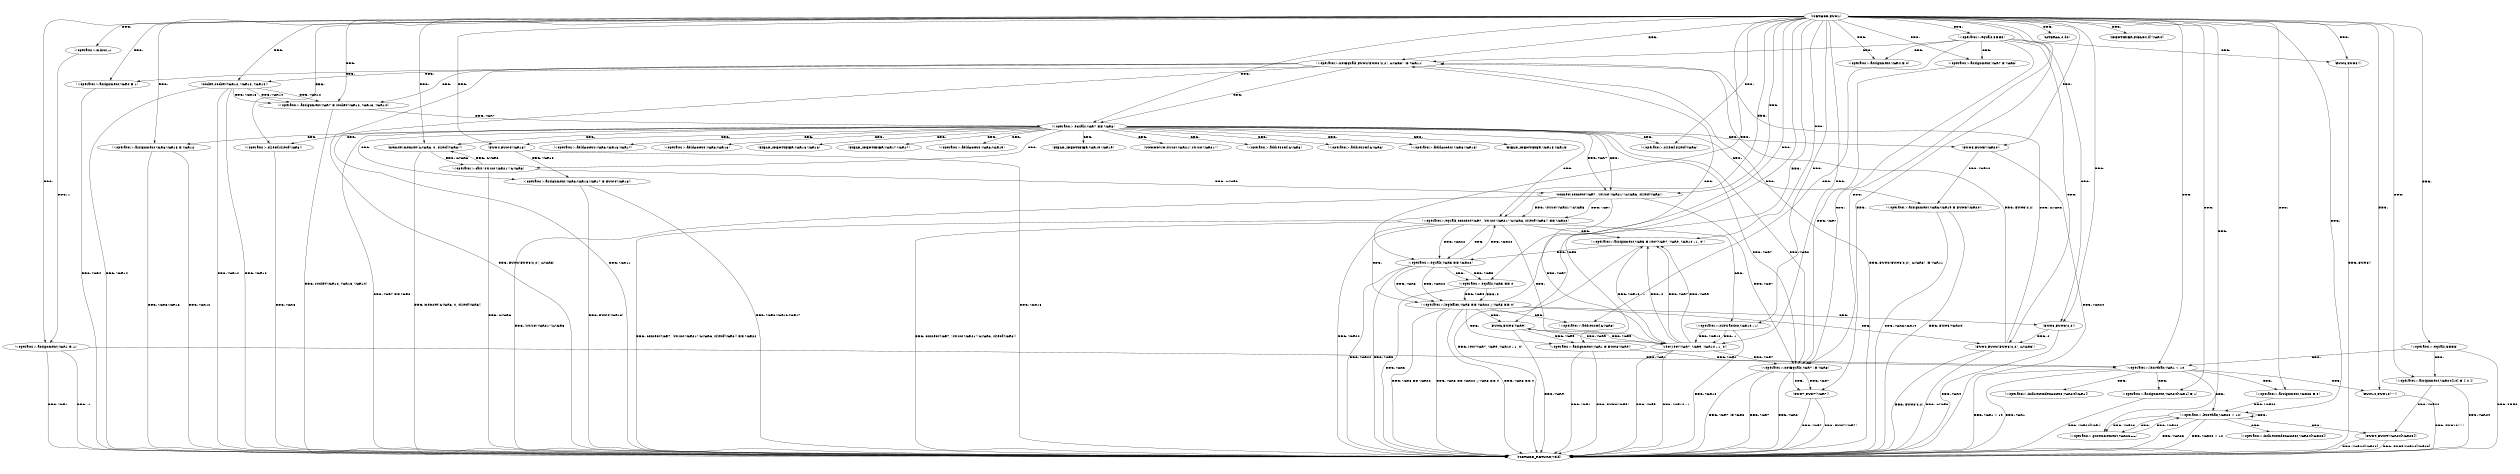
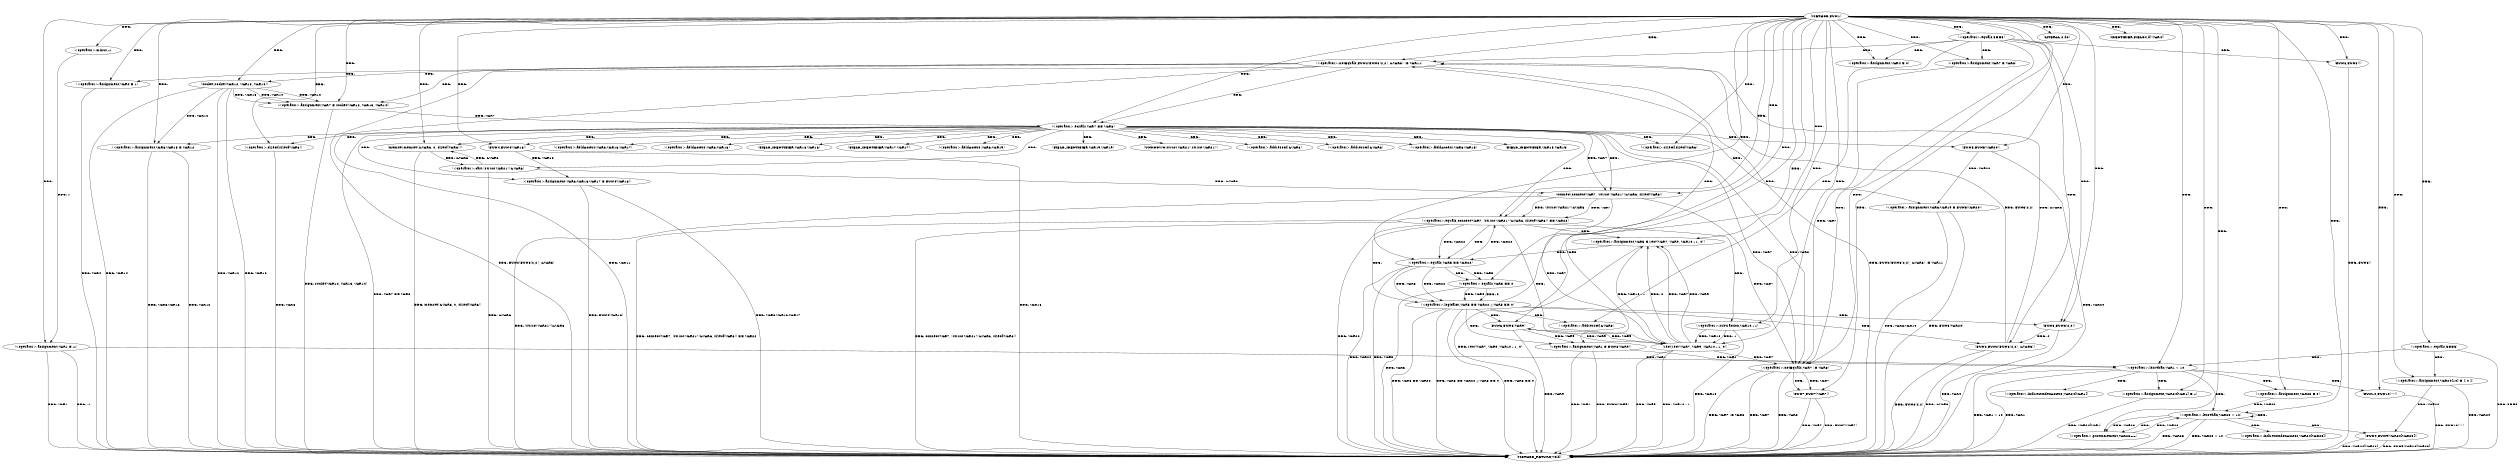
  digraph {
    n1 [label="(METHOD,FUN1)"]
    n2 [label="(<operator>.assignment,VAR1 = -1)"]
    n3 [label="(<operator>.minus,-1)"]
    n4 [label="(<operator>.equals,5==5)"]
    n5 [label="(<operator>.assignment,VAR4 = 0)"]
    n6 [label="(<operator>.assignment,VAR7 = VAR8)"]
    n7 [label="(<operator>.notEquals,FUN2(FUN3(2,2), &VAR3) != VAR11)"]
    n8 [label="(FUN3,FUN3(2,2))"]
    n9 [label="(<operator>.assignment,VAR4 = 1)"]
    n10 [label="(<operator>.assignment,VAR7 = socket(VAR12, VAR13, VAR14))"]
    n11 [label="(socket,socket(VAR12, VAR13, VAR14))"]
    n12 [label="(<operator>.equals,VAR7 == VAR8)"]
    n13 [label="(memset,memset(&VAR6, 0, sizeof(VAR6)))"]
    n14 [label="(<operator>.sizeOf,sizeof(VAR6))"]
    n15 [label="(<operator>.assignment,VAR6.VAR15 = VAR12)"]
    n16 [label="(FUN4,FUN4(VAR18))"]
    n17 [label="(FUN5,FUN5(VAR20))"]
    n18 [label="(<operator>.equals,connect(VAR7, (struct VAR21*)&VAR6, sizeof(VAR6)) == VAR22)"]
    n19 [label="(connect,connect(VAR7, (struct VAR21*)&VAR6, sizeof(VAR6)))"]
    n20 [label="(<operator>.sizeOf,sizeof(VAR6))"]
    n21 [label="(<operator>.assignment,VAR5 = recv(VAR7, VAR9, VAR10 - 1, 0))"]
    n22 [label="(recv,recv(VAR7, VAR9, VAR10 - 1, 0))"]
    n23 [label="(<operator>.subtraction,VAR10 - 1)"]
    n24 [label="(<operator>.equals,VAR5 == VAR22)"]
    n25 [label="(<operator>.equals,VAR5 == 0)"]
    n26 [label="(<operator>.assignment,VAR1 = FUN6(VAR9))"]
    n27 [label="(FUN6,FUN6(VAR9))"]
    n28 [label="(LITERAL,0,do)"]
    n29 [label="(<operator>.notEquals,VAR7 != VAR8)"]
    n30 [label="(FUN7,FUN7(VAR7))"]
    n31 [label="(IDENTIFIER,FIELD4,if (VAR4))"]
    n32 [label="(FUN8,FUN8())"]
    n33 [label="(<operator>.equals,5==5)"]
    n34 [label="(<operator>.assignment,VAR24[10] = { 0 })"]
    n35 [label="(<operator>.lessThan,VAR1 < 10)"]
    n36 [label="(<operator>.assignment,VAR24[VAR1] = 1)"]
    n37 [label="(<operator>.assignment,VAR23 = 0)"]
    n38 [label="(<operator>.lessThan,VAR23 < 10)"]
    n39 [label="(<operator>.postIncrement,VAR23++)"]
    n40 [label="(FUN10,FUN10(\"\"))"]
    n41 [label="(METHOD_RETURN,void)"]
    n42 [label="(FUN2,FUN2(FUN3(2,2), &VAR3))"]
    n43 [label="(<operator>.addressOf,&VAR3)"]
    n44 [label="(<operator>.assignment,VAR6.VAR16.VAR17 = FUN4(VAR18))"]
    n45 [label="(<operator>.assignment,VAR6.VAR19 = FUN5(VAR20))"]
    n46 [label="(<operator>.cast,(struct VAR21*)&VAR6)"]
    n47 [label="(<operator>.addressOf,&VAR6)"]
    n48 [label="(<operator>.fieldAccess,VAR6.VAR15)"]
    n49 [label="(FIELD_IDENTIFIER,VAR15,VAR15)"]
    n50 [label="(<operator>.fieldAccess,VAR6.VAR16.VAR17)"]
    n51 [label="(<operator>.fieldAccess,VAR6.VAR16)"]
    n52 [label="(FIELD_IDENTIFIER,VAR16,VAR16)"]
    n53 [label="(FIELD_IDENTIFIER,VAR17,VAR17)"]
    n54 [label="(<operator>.fieldAccess,VAR6.VAR19)"]
    n55 [label="(FIELD_IDENTIFIER,VAR19,VAR19)"]
    n56 [label="(UNKNOWN,struct VAR21*,struct VAR21*)"]
    n57 [label="(<operator>.addressOf,&VAR6)"]
    n58 [label="(<operator>.logicalOr,VAR5 == VAR22 || VAR5 == 0)"]
    n59 [label="(FUN9,FUN9(VAR24[VAR23]))"]
    n60 [label="(<operator>.indirectIndexAccess,VAR24[VAR1])"]
    n61 [label="(<operator>.indirectIndexAccess,VAR24[VAR23])"]
    n1 -> n2 [label="DDG: "]
    n1 -> n3 [label="DDG: "]
    n1 -> n4 [label="DDG: "]
    n1 -> n5 [label="DDG: "]
    n1 -> n6 [label="DDG: "]
    n1 -> n7 [label="DDG: "]
    n1 -> n8 [label="DDG: "]
    n1 -> n9 [label="DDG: "]
    n1 -> n10 [label="DDG: "]
    n1 -> n11 [label="DDG: "]
    n1 -> n12 [label="DDG: "]
    n1 -> n13 [label="DDG: "]
    n1 -> n14 [label="DDG: "]
    n1 -> n15 [label="DDG: "]
    n1 -> n16 [label="DDG: "]
    n1 -> n17 [label="DDG: "]
    n1 -> n18 [label="DDG: "]
    n1 -> n19 [label="DDG: "]
    n1 -> n20 [label="DDG: "]
    n1 -> n21 [label="DDG: "]
    n1 -> n22 [label="DDG: "]
    n1 -> n23 [label="DDG: "]
    n1 -> n24 [label="DDG: "]
    n1 -> n25 [label="DDG: "]
    n1 -> n26 [label="DDG: "]
    n1 -> n27 [label="DDG: "]
    n1 -> n28 [label="DDG: "]
    n1 -> n29 [label="DDG: "]
    n1 -> n30 [label="DDG: "]
    n1 -> n31 [label="DDG: "]
    n1 -> n32 [label="DDG: "]
    n1 -> n33 [label="DDG: "]
    n1 -> n34 [label="DDG: "]
    n1 -> n35 [label="DDG: "]
    n1 -> n36 [label="DDG: "]
    n1 -> n37 [label="DDG: "]
    n1 -> n38 [label="DDG: "]
    n1 -> n39 [label="DDG: "]
    n1 -> n40 [label="DDG: "]
    n2 -> n35 [label="DDG: VAR1"]
    n2 -> n41 [label="DDG: -1"]
    n2 -> n41 [label="DDG: VAR1"]
    n3 -> n2 [label="DDG: 1"]
    n4 -> n5 [label="CDG: "]
    n4 -> n6 [label="CDG: "]
    n4 -> n7 [label="CDG: "]
    n4 -> n8 [label="CDG: "]
    n4 -> n29 [label="CDG: "]
    n4 -> n32 [label="CDG: "]
    n4 -> n42 [label="CDG: "]
    n4 -> n43 [label="CDG: "]
    n6 -> n29 [label="DDG: VAR7"]
    n7 -> n9 [label="CDG: "]
    n7 -> n10 [label="CDG: "]
    n7 -> n11 [label="CDG: "]
    n7 -> n12 [label="CDG: "]
    n7 -> n41 [label="DDG: FUN2(FUN3(2,2), &VAR3)"]
    n7 -> n41 [label="DDG: VAR11"]
    n7 -> n41 [label="DDG: FUN2(FUN3(2,2), &VAR3) != VAR11"]
    n8 -> n41 [label="DDG: VAR4"]
    n8 -> n42 [label="DDG: 2"]
    n9 -> n41 [label="DDG: VAR4"]
    n10 -> n12 [label="DDG: VAR7"]
    n10 -> n41 [label="DDG: socket(VAR12, VAR13, VAR14)"]
    n11 -> n10 [label="DDG: VAR12"]
    n11 -> n10 [label="DDG: VAR13"]
    n11 -> n10 [label="DDG: VAR14"]
+   n11 -> n15 [label="DDG: VAR12"]
    n11 -> n41 [label="DDG: VAR12"]
    n11 -> n41 [label="DDG: VAR13"]
    n11 -> n41 [label="DDG: VAR14"]
    n12 -> n13 [label="CDG: "]
    n12 -> n14 [label="CDG: "]
    n12 -> n15 [label="CDG: "]
    n12 -> n16 [label="CDG: "]
    n12 -> n17 [label="CDG: "]
    n12 -> n18 [label="CDG: "]
    n12 -> n19 [label="DDG: VAR7"]
    n12 -> n19 [label="CDG: "]
    n12 -> n20 [label="CDG: "]
    n12 -> n29 [label="DDG: VAR7"]
    n12 -> n29 [label="DDG: VAR8"]
    n12 -> n41 [label="DDG: VAR7 == VAR8"]
    n12 -> n44 [label="CDG: "]
    n12 -> n45 [label="CDG: "]
    n12 -> n46 [label="CDG: "]
    n12 -> n47 [label="CDG: "]
    n12 -> n48 [label="CDG: "]
    n12 -> n49 [label="CDG: "]
    n12 -> n50 [label="CDG: "]
    n12 -> n51 [label="CDG: "]
    n12 -> n52 [label="CDG: "]
    n12 -> n53 [label="CDG: "]
    n12 -> n54 [label="CDG: "]
    n12 -> n55 [label="CDG: "]
    n12 -> n56 [label="CDG: "]
    n12 -> n57 [label="CDG: "]
    n13 -> n41 [label="DDG: memset(&VAR6, 0, sizeof(VAR6))"]
    n13 -> n46 [label="DDG: &VAR6"]
    n15 -> n41 [label="DDG: VAR6.VAR15"]
    n15 -> n41 [label="DDG: VAR12"]
    n16 -> n41 [label="DDG: VAR18"]
    n16 -> n44 [label="DDG: VAR18"]
    n17 -> n41 [label="DDG: VAR20"]
    n17 -> n45 [label="DDG: VAR20"]
    n18 -> n21 [label="CDG: "]
    n18 -> n22 [label="CDG: "]
    n18 -> n23 [label="CDG: "]
    n18 -> n24 [label="DDG: VAR22"]
    n18 -> n24 [label="CDG: "]
    n18 -> n41 [label="DDG: VAR22"]
    n18 -> n41 [label="DDG: connect(VAR7, (struct VAR21*)&VAR6, sizeof(VAR6)) == VAR22"]
    n18 -> n41 [label="DDG: connect(VAR7, (struct VAR21*)&VAR6, sizeof(VAR6))"]
    n18 -> n58 [label="CDG: "]
    n19 -> n18 [label="DDG: VAR7"]
    n19 -> n18 [label="DDG: (struct VAR21*)&VAR6"]
    n19 -> n22 [label="DDG: VAR7"]
    n19 -> n29 [label="DDG: VAR7"]
    n19 -> n41 [label="DDG: (struct VAR21*)&VAR6"]
    n20 -> n41 [label="DDG: VAR6"]
    n21 -> n24 [label="DDG: VAR5"]
    n21 -> n41 [label="DDG: recv(VAR7, VAR9, VAR10 - 1, 0)"]
    n22 -> n21 [label="DDG: VAR7"]
    n22 -> n21 [label="DDG: VAR9"]
    n22 -> n21 [label="DDG: VAR10 - 1"]
    n22 -> n21 [label="DDG: 0"]
    n22 -> n27 [label="DDG: VAR9"]
    n22 -> n29 [label="DDG: VAR7"]
    n22 -> n41 [label="DDG: VAR9"]
    n22 -> n41 [label="DDG: VAR10 - 1"]
    n23 -> n22 [label="DDG: VAR10"]
    n23 -> n22 [label="DDG: 1"]
    n23 -> n41 [label="DDG: VAR10"]
    n24 -> n18 [label="DDG: VAR22"]
    n24 -> n25 [label="DDG: VAR5"]
    n24 -> n25 [label="CDG: "]
    n24 -> n41 [label="DDG: VAR5"]
    n24 -> n41 [label="DDG: VAR22"]
    n24 -> n58 [label="DDG: VAR5"]
    n24 -> n58 [label="DDG: VAR22"]
    n25 -> n41 [label="DDG: VAR5"]
    n25 -> n58 [label="DDG: VAR5"]
    n25 -> n58 [label="DDG: 0"]
    n26 -> n35 [label="DDG: VAR1"]
    n26 -> n41 [label="DDG: FUN6(VAR9)"]
    n26 -> n41 [label="DDG: VAR1"]
    n27 -> n22 [label="DDG: VAR9"]
    n27 -> n26 [label="DDG: VAR9"]
    n27 -> n41 [label="DDG: VAR9"]
    n29 -> n30 [label="DDG: VAR7"]
    n29 -> n30 [label="CDG: "]
    n29 -> n41 [label="DDG: VAR7 != VAR8"]
    n29 -> n41 [label="DDG: VAR7"]
    n29 -> n41 [label="DDG: VAR8"]
    n30 -> n41 [label="DDG: VAR7"]
    n30 -> n41 [label="DDG: FUN7(VAR7)"]
    n32 -> n41 [label="DDG: FUN8()"]
    n33 -> n34 [label="CDG: "]
    n33 -> n35 [label="CDG: "]
    n33 -> n41 [label="DDG: 5==5"]
    n34 -> n41 [label="DDG: VAR24"]
    n34 -> n59 [label="DDG: VAR24"]
    n35 -> n36 [label="CDG: "]
    n35 -> n37 [label="CDG: "]
    n35 -> n38 [label="CDG: "]
    n35 -> n40 [label="CDG: "]
    n35 -> n41 [label="DDG: VAR1 < 10"]
    n35 -> n41 [label="DDG: VAR1"]
    n35 -> n60 [label="CDG: "]
    n36 -> n41 [label="DDG: VAR24[VAR1]"]
    n37 -> n38 [label="DDG: VAR23"]
    n38 -> n38 [label="CDG: "]
    n38 -> n39 [label="DDG: VAR23"]
    n38 -> n39 [label="CDG: "]
    n38 -> n41 [label="DDG: VAR23"]
    n38 -> n41 [label="DDG: VAR23 < 10"]
    n38 -> n59 [label="CDG: "]
    n38 -> n61 [label="CDG: "]
    n39 -> n38 [label="DDG: VAR23"]
    n40 -> n41 [label="DDG: FUN10(\"\")"]
    n42 -> n7 [label="DDG: FUN3(2,2)"]
    n42 -> n7 [label="DDG: &VAR3"]
    n42 -> n41 [label="DDG: &VAR3"]
    n42 -> n41 [label="DDG: FUN3(2,2)"]
    n44 -> n41 [label="DDG: FUN4(VAR18)"]
    n44 -> n41 [label="DDG: VAR6.VAR16.VAR17"]
    n45 -> n41 [label="DDG: FUN5(VAR20)"]
    n45 -> n41 [label="DDG: VAR6.VAR19"]
    n46 -> n13 [label="DDG: &VAR6"]
    n46 -> n19 [label="DDG: &VAR6"]
    n46 -> n41 [label="DDG: &VAR6"]
    n58 -> n7 [label="CDG: "]
    n58 -> n8 [label="CDG: "]
    n58 -> n26 [label="CDG: "]
    n58 -> n27 [label="CDG: "]
    n58 -> n41 [label="DDG: VAR5 == VAR22 || VAR5 == 0"]
    n58 -> n41 [label="DDG: VAR5 == 0"]
    n58 -> n41 [label="DDG: VAR5 == VAR22"]
    n58 -> n42 [label="CDG: "]
    n58 -> n43 [label="CDG: "]
    n59 -> n41 [label="DDG: VAR24[VAR23]"]
    n59 -> n41 [label="DDG: FUN9(VAR24[VAR23])"]
  }
